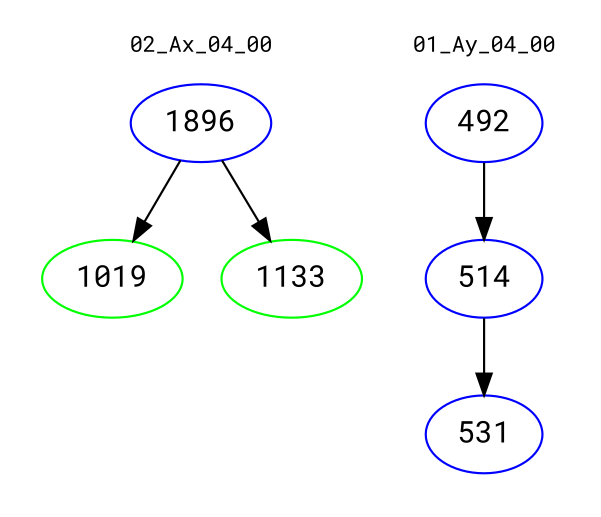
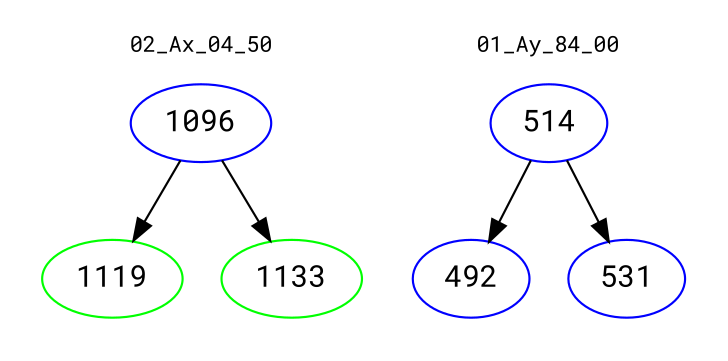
  digraph {
    fontname="Roboto Mono"
    node [color=blue fontname="Roboto Mono"]
    edge [color=black fontname="Roboto Mono"]
-   n1 [label=1896]
-   n2 [color=green label=1019]
+   n1 [label=1096]
+   n2 [color=green label=1119]
    n3 [color=green label=1133]
    n4 [label=514]
    n5 [label=492]
    n6 [label=531]
    subgraph cluster_1 {
      color=white
      fontsize=10
-     label="02_Ax_04_00"
+     label="02_Ax_04_50"
      n1
      n2
      n3
    }
    subgraph cluster_2 {
      color=white
      fontsize=10
-     label="01_Ay_04_00"
+     label="01_Ay_84_00"
      n4
      n5
      n6
    }
    n1 -> n2
    n1 -> n3
-   n5 -> n4
+   n4 -> n5
    n4 -> n6
  }
